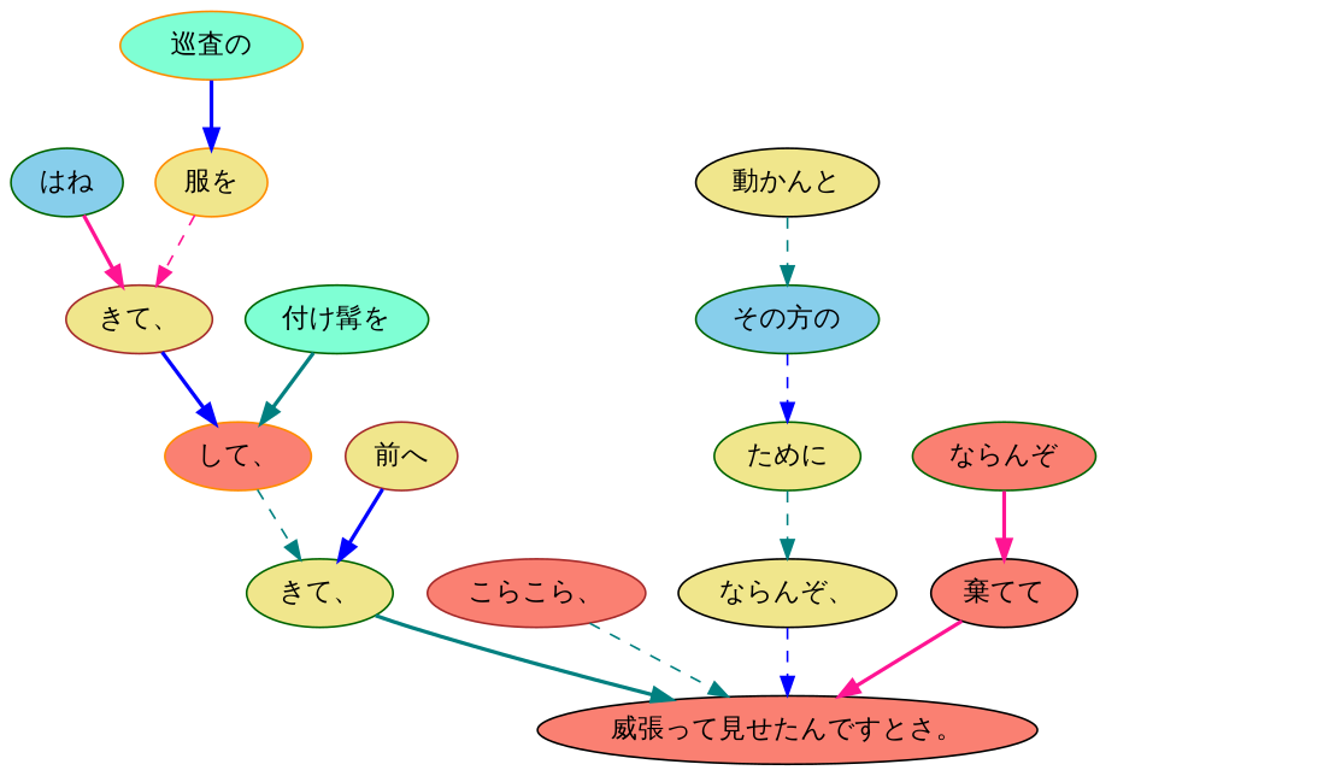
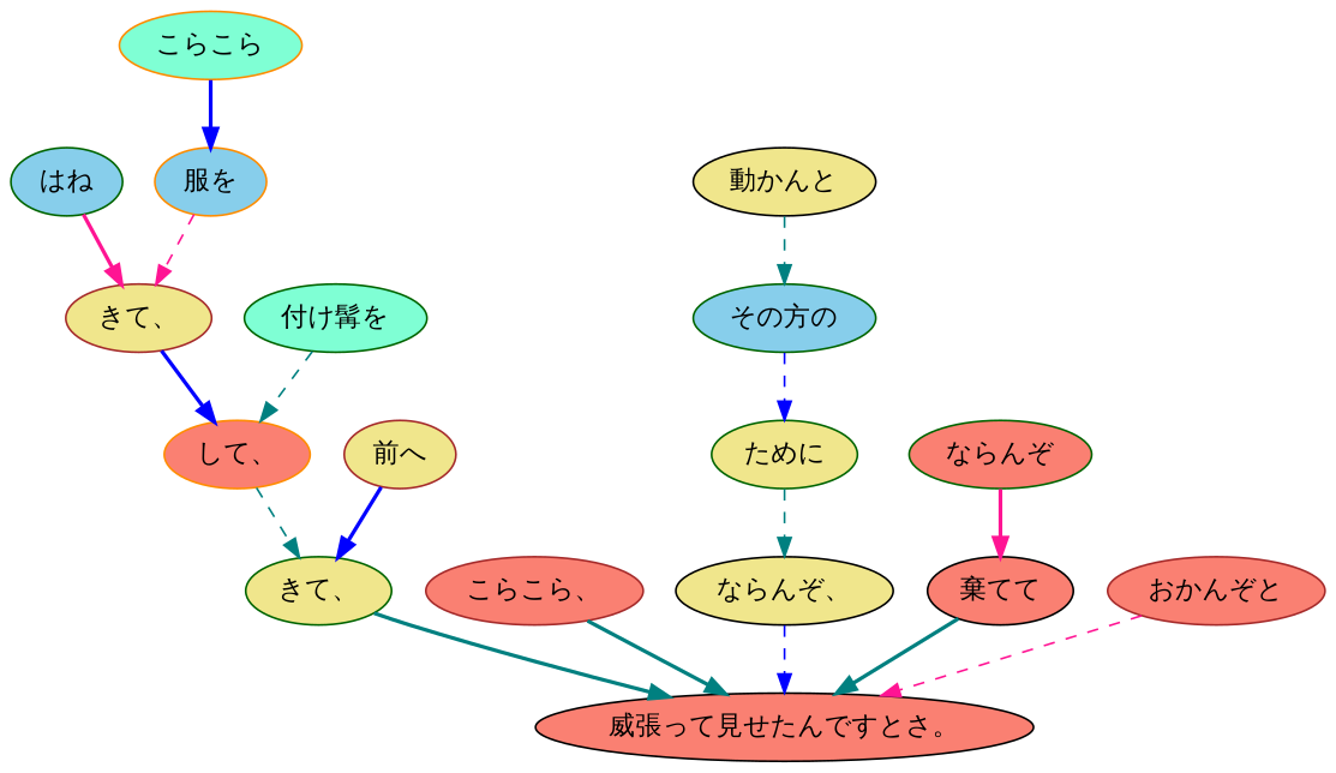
  digraph {
    fontname=Montserrat
    node [color=darkgreen fillcolor=khaki fontname=Montserrat style=filled]
    edge [color=teal fontname=Montserrat style=bold]
    n1 [fillcolor=skyblue label="はね"]
    n2 [color=brown label="きて、"]
    n3 [color=darkorange fillcolor=salmon label="して、"]
-   n4 [color=darkorange fillcolor=aquamarine label="巡査の"]
-   n5 [color=darkorange label="服を"]
+   n4 [color=darkorange fillcolor=aquamarine label="こらこら"]
+   n5 [color=darkorange fillcolor=skyblue label="服を"]
    n6 [label="きて、"]
    n7 [fillcolor=aquamarine label="付け髯を"]
    n8 [color=black fillcolor=salmon label="威張って見せたんですとさ。"]
    n9 [color=brown label="前へ"]
    n10 [color=brown fillcolor=salmon label="こらこら、"]
    n11 [color=black label="動かんと"]
    n12 [fillcolor=skyblue label="その方の"]
    n13 [label="ために"]
    n14 [color=black label="ならんぞ、"]
    n15 [fillcolor=salmon label="ならんぞ"]
    n16 [color=black fillcolor=salmon label="棄てて"]
+   n17 [color=brown fillcolor=salmon label="おかんぞと"]
    n1 -> n2 [color=deeppink]
    n2 -> n3 [color=blue]
    n3 -> n6 [style=dashed]
    n4 -> n5 [color=blue]
    n5 -> n2 [color=deeppink style=dashed]
    n6 -> n8
-   n7 -> n3
+   n7 -> n3 [style=dashed]
    n9 -> n6 [color=blue]
-   n10 -> n8 [style=dashed]
+   n10 -> n8
    n11 -> n12 [style=dashed]
    n12 -> n13 [color=blue style=dashed]
    n13 -> n14 [style=dashed]
    n14 -> n8 [color=blue style=dashed]
    n15 -> n16 [color=deeppink]
-   n16 -> n8 [color=deeppink]
+   n16 -> n8
+   n17 -> n8 [color=deeppink style=dashed]
  }
